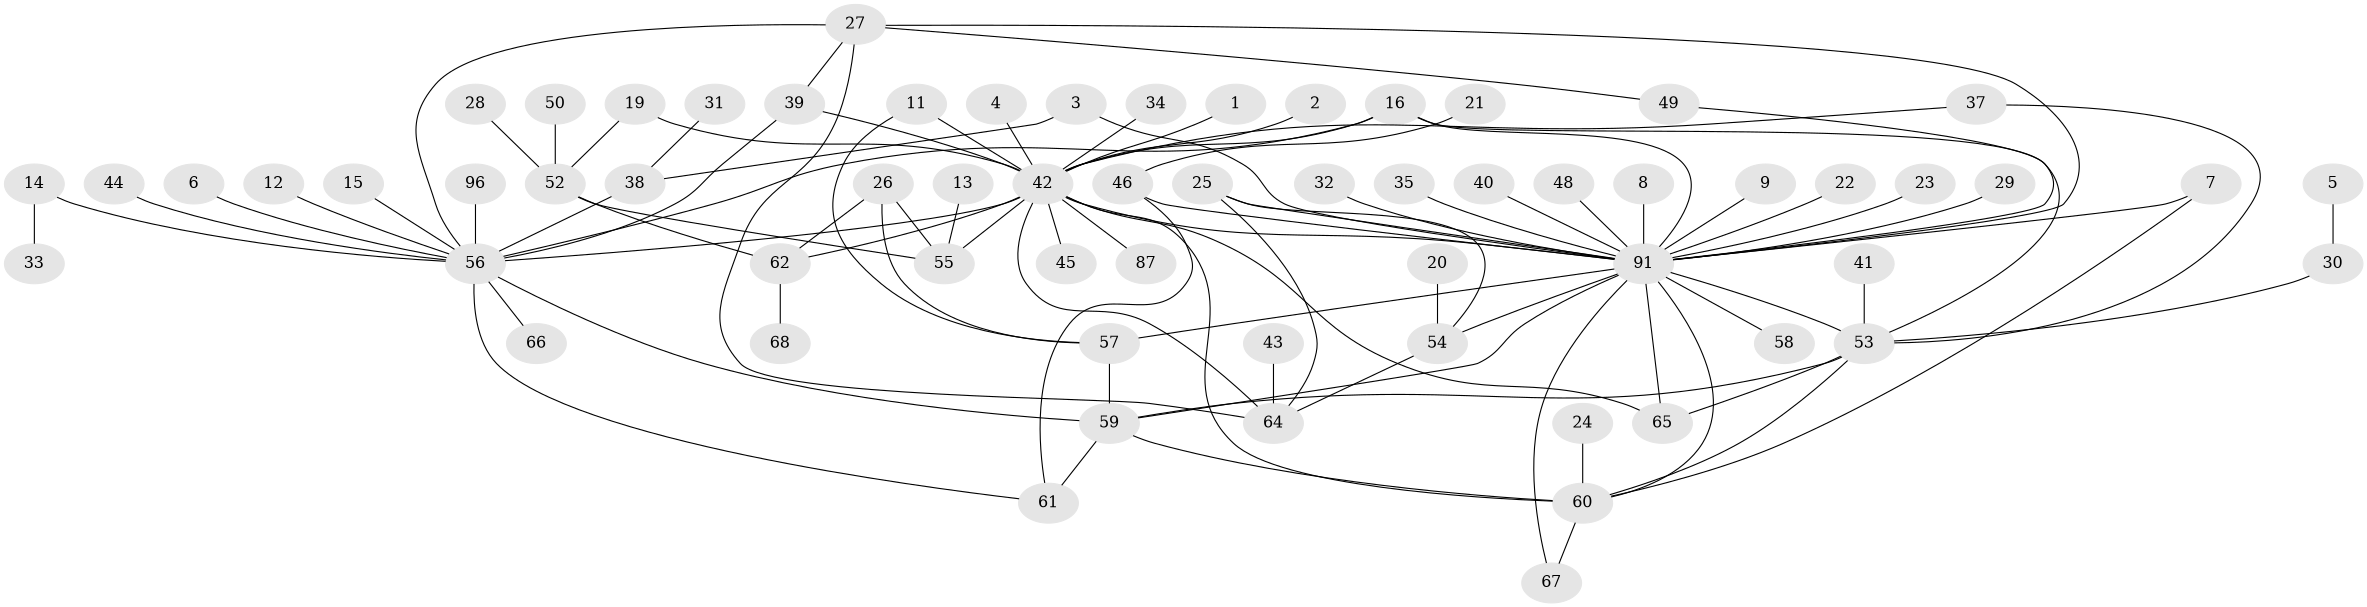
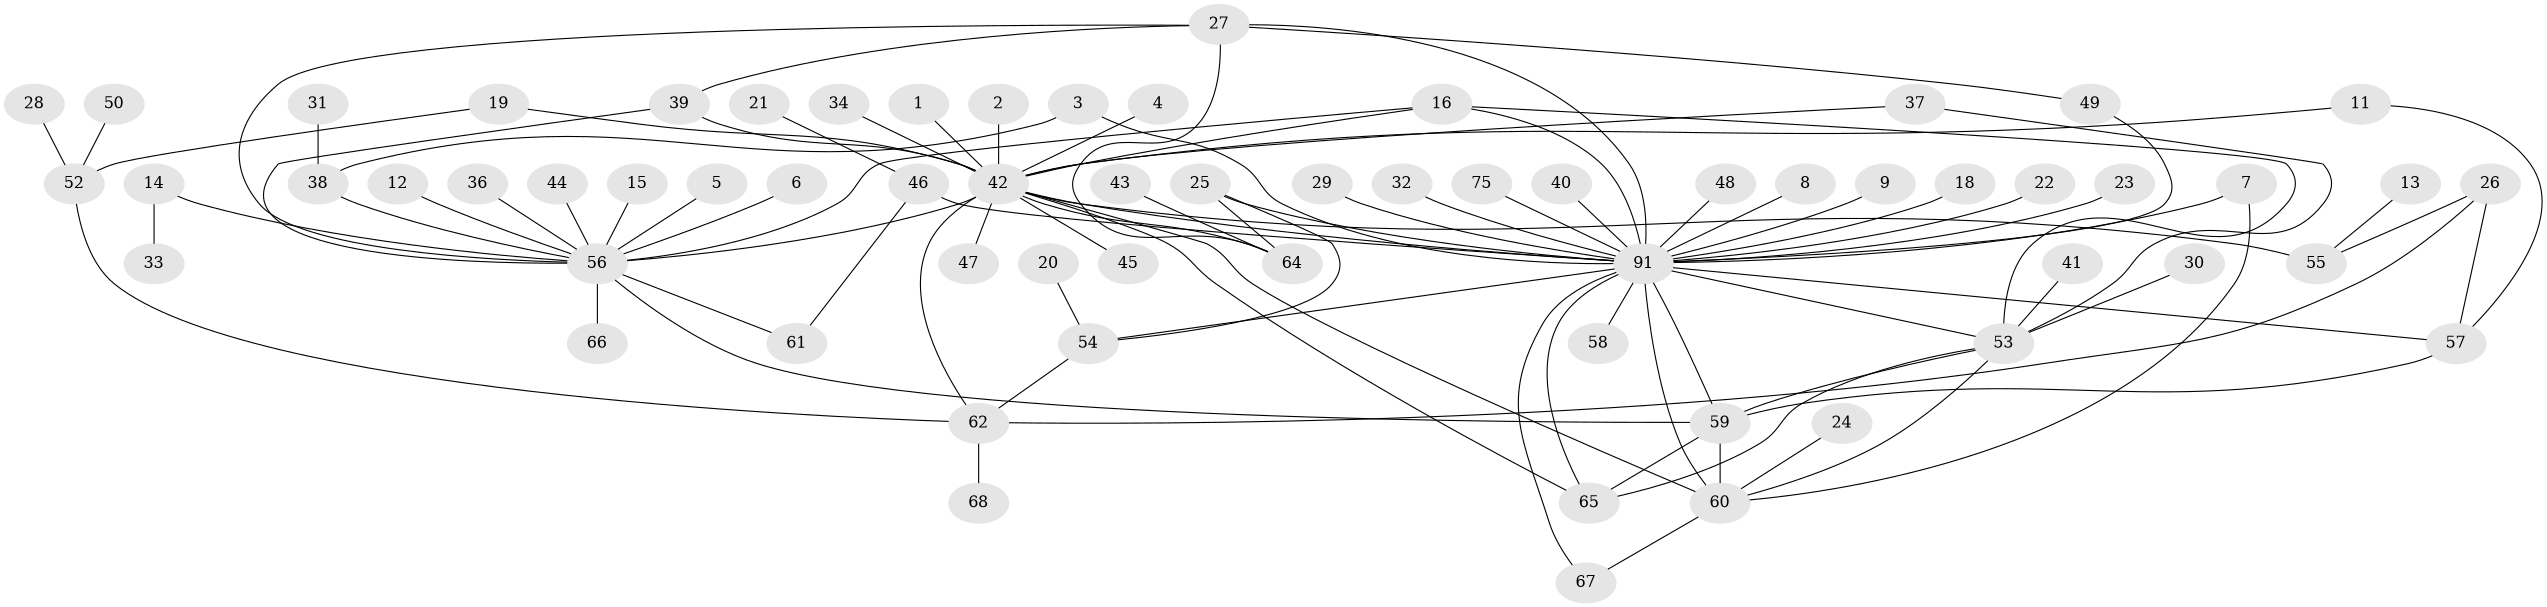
  graph {
    node [color=gray90 style=filled]
    edge [weight=1.0]
    1
    42
    n3 [label=91]
    56
    60
    55
    64
    62
    45
-   47 [label=87]
+   47
    65
    2
    3
    38
    57
    53
    54
    58
    59
    67
    4
    5
    61
    66
    6
    7
    8
    9
    11
    12
    13
    14
    33
    15
    16
    46
    52
+   18
    19
    20
    21
    22
    23
    24
    25
    26
    68
    27
    39
    49
    28
    29
    30
    31
    32
    34
-   35
-   36 [label=96]
+   35 [label=75]
+   36
    37
    40
    41
    43
    44
    48
    50
    1 -- 42
    42 -- n3
    42 -- 56
    42 -- 60
    42 -- 55 [weight=4.0]
    42 -- 64
    42 -- 62
    42 -- 45
    42 -- 47
    42 -- 65
    n3 -- 60
    n3 -- 65
    n3 -- 57
    n3 -- 53
    n3 -- 54
    n3 -- 58
    n3 -- 59
    n3 -- 67
    56 -- 59
    56 -- 61
    56 -- 66
    60 -- 67
    62 -- 68
    2 -- 42
    3 -- n3
    3 -- 38
    38 -- 56
    57 -- 59
    53 -- 60
    53 -- 65
    53 -- 59
-   54 -- 64
+   54 -- 62
    59 -- 60
-   59 -- 61
+   59 -- 65
    4 -- 42
-   5 -- 30
+   5 -- 56
    6 -- 56
    7 -- n3
    7 -- 60
    8 -- n3
    9 -- n3
    11 -- 42
    11 -- 57
    12 -- 56
    13 -- 55
    14 -- 56
    14 -- 33
    15 -- 56
    16 -- 42
    16 -- n3
    16 -- 56
    16 -- 53
    46 -- n3
    46 -- 61
-   52 -- 55
    52 -- 62
+   18 -- n3
    19 -- 42
    19 -- 52
    20 -- 54
    21 -- 46
    22 -- n3
    23 -- n3
    24 -- 60
    25 -- n3
    25 -- 64
    25 -- 54
    26 -- 55
    26 -- 62
    26 -- 57
    27 -- n3
    27 -- 56
    27 -- 64
    27 -- 39
    27 -- 49
    39 -- 42 [weight=2.0]
    39 -- 56
    49 -- n3
    28 -- 52
    29 -- n3
    30 -- 53
    31 -- 38
    32 -- n3
    34 -- 42
    35 -- n3
    36 -- 56
    37 -- 42
    37 -- 53
    40 -- n3
    41 -- 53
    43 -- 64
    44 -- 56
    48 -- n3
    50 -- 52
  }
